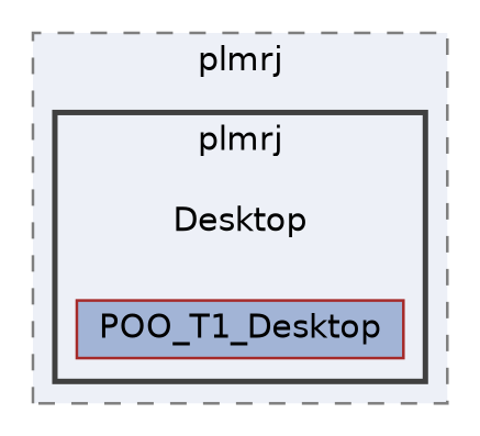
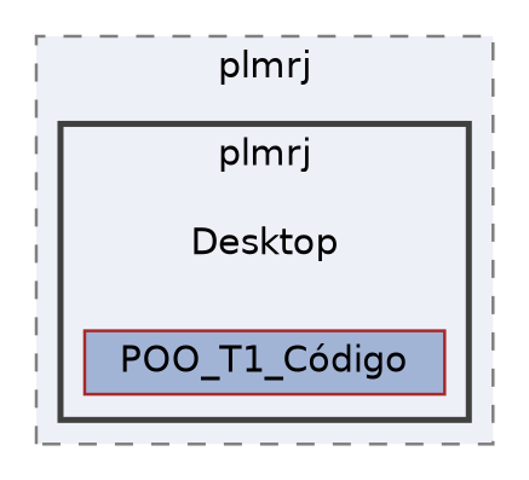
  digraph {
    compound=true
    rankdir=LR
    node [fontname=Helvetica fontsize=12 color=brown]
    n1 [height=0.2 label=Desktop shape=plaintext width=0.4]
-   n2 [fillcolor="#a2b4d6" height=0.2 label=POO_T1_Desktop shape=box style=filled width=0.4]
+   n2 [fillcolor="#a2b4d6" height=0.2 label="POO_T1_Código" shape=box style=filled width=0.4]
    subgraph cluster_1 {
      bgcolor="#edf0f7"
      fontname=Helvetica
      fontsize=12
      label=plmrj
      pencolor=grey50
      style="filled,dashed"
      subgraph cluster_2 {
        bgcolor="#edf0f7"
        fontname=Helvetica
        fontsize=12
        pencolor=grey25
        style="filled,bold"
        n1
        n2
      }
    }
  }
